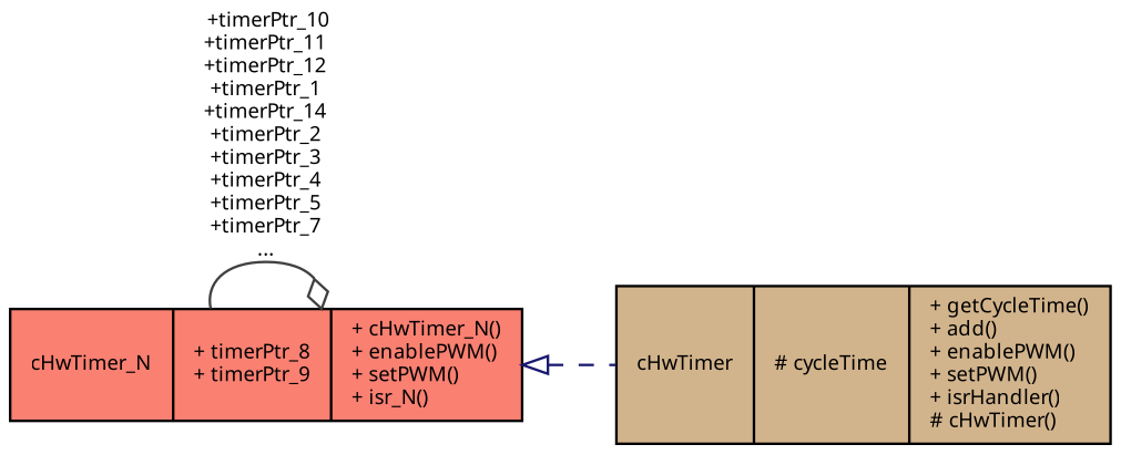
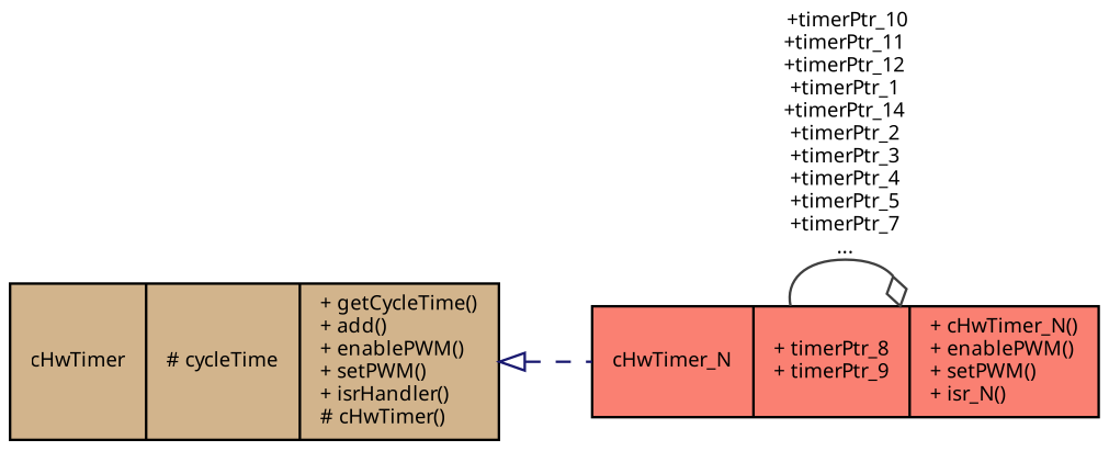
  digraph {
    rankdir=LR
    fontname="Noto Sans"
    node [color=black fontname="Noto Sans" fontsize=8 shape=record style=filled]
    edge [fontname="Noto Sans" fontsize=8 labelfontname=Sans labelfontsize=8]
    n1 [fillcolor=salmon fontcolor=black height=0.2 label="{cHwTimer_N\n|+ timerPtr_8\l+ timerPtr_9\l|+ cHwTimer_N()\l+ enablePWM()\l+ setPWM()\l+ isr_N()\l}" width=0.4]
    n2 [fillcolor=tan height=0.2 label="{cHwTimer\n|# cycleTime\l|+ getCycleTime()\l+ add()\l+ enablePWM()\l+ setPWM()\l+ isrHandler()\l# cHwTimer()\l}" width=0.4]
    n1 -> n1 [arrowhead=odiamond color=grey25 label=" +timerPtr_10\n+timerPtr_11\n+timerPtr_12\n+timerPtr_1\n+timerPtr_14\n+timerPtr_2\n+timerPtr_3\n+timerPtr_4\n+timerPtr_5\n+timerPtr_7\n..." style=solid]
-   n1 -> n2 [arrowtail=onormal color=midnightblue dir=back style=dashed]
+   n2 -> n1 [arrowtail=onormal color=midnightblue dir=back style=dashed]
  }
